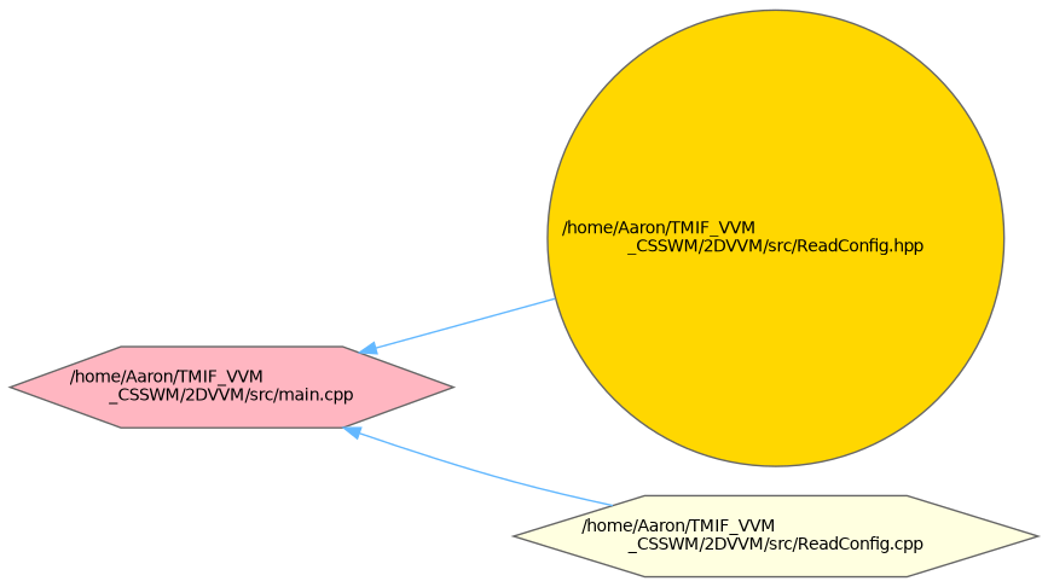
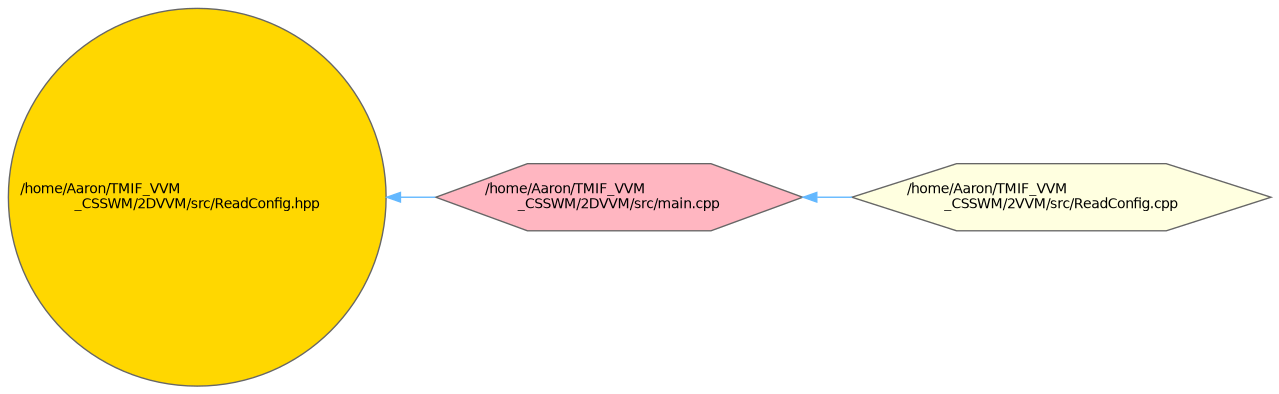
  digraph {
    rankdir=LR
    node [color=grey40 fontname=Helvetica fontsize=10 shape=hexagon style=filled]
    edge [color=steelblue1 dir=back fontname=Helvetica fontsize=10 labelfontname=Helvetica labelfontsize=10 style=solid]
    n1 [color=gray40 fillcolor=gold fontcolor=black height=0.2 label="/home/Aaron/TMIF_VVM\l_CSSWM/2DVVM/src/ReadConfig.hpp" shape=circle width=0.4]
    n2 [fillcolor=lightpink height=0.2 label="/home/Aaron/TMIF_VVM\l_CSSWM/2DVVM/src/main.cpp" width=0.4]
-   n3 [fillcolor=lightyellow height=0.2 label="/home/Aaron/TMIF_VVM\l_CSSWM/2DVVM/src/ReadConfig.cpp" width=0.4]
-   n2 -> n1
+   n3 [fillcolor=lightyellow height=0.2 label="/home/Aaron/TMIF_VVM\l_CSSWM/2VVM/src/ReadConfig.cpp" width=0.4]
+   n1 -> n2
    n2 -> n3
  }
